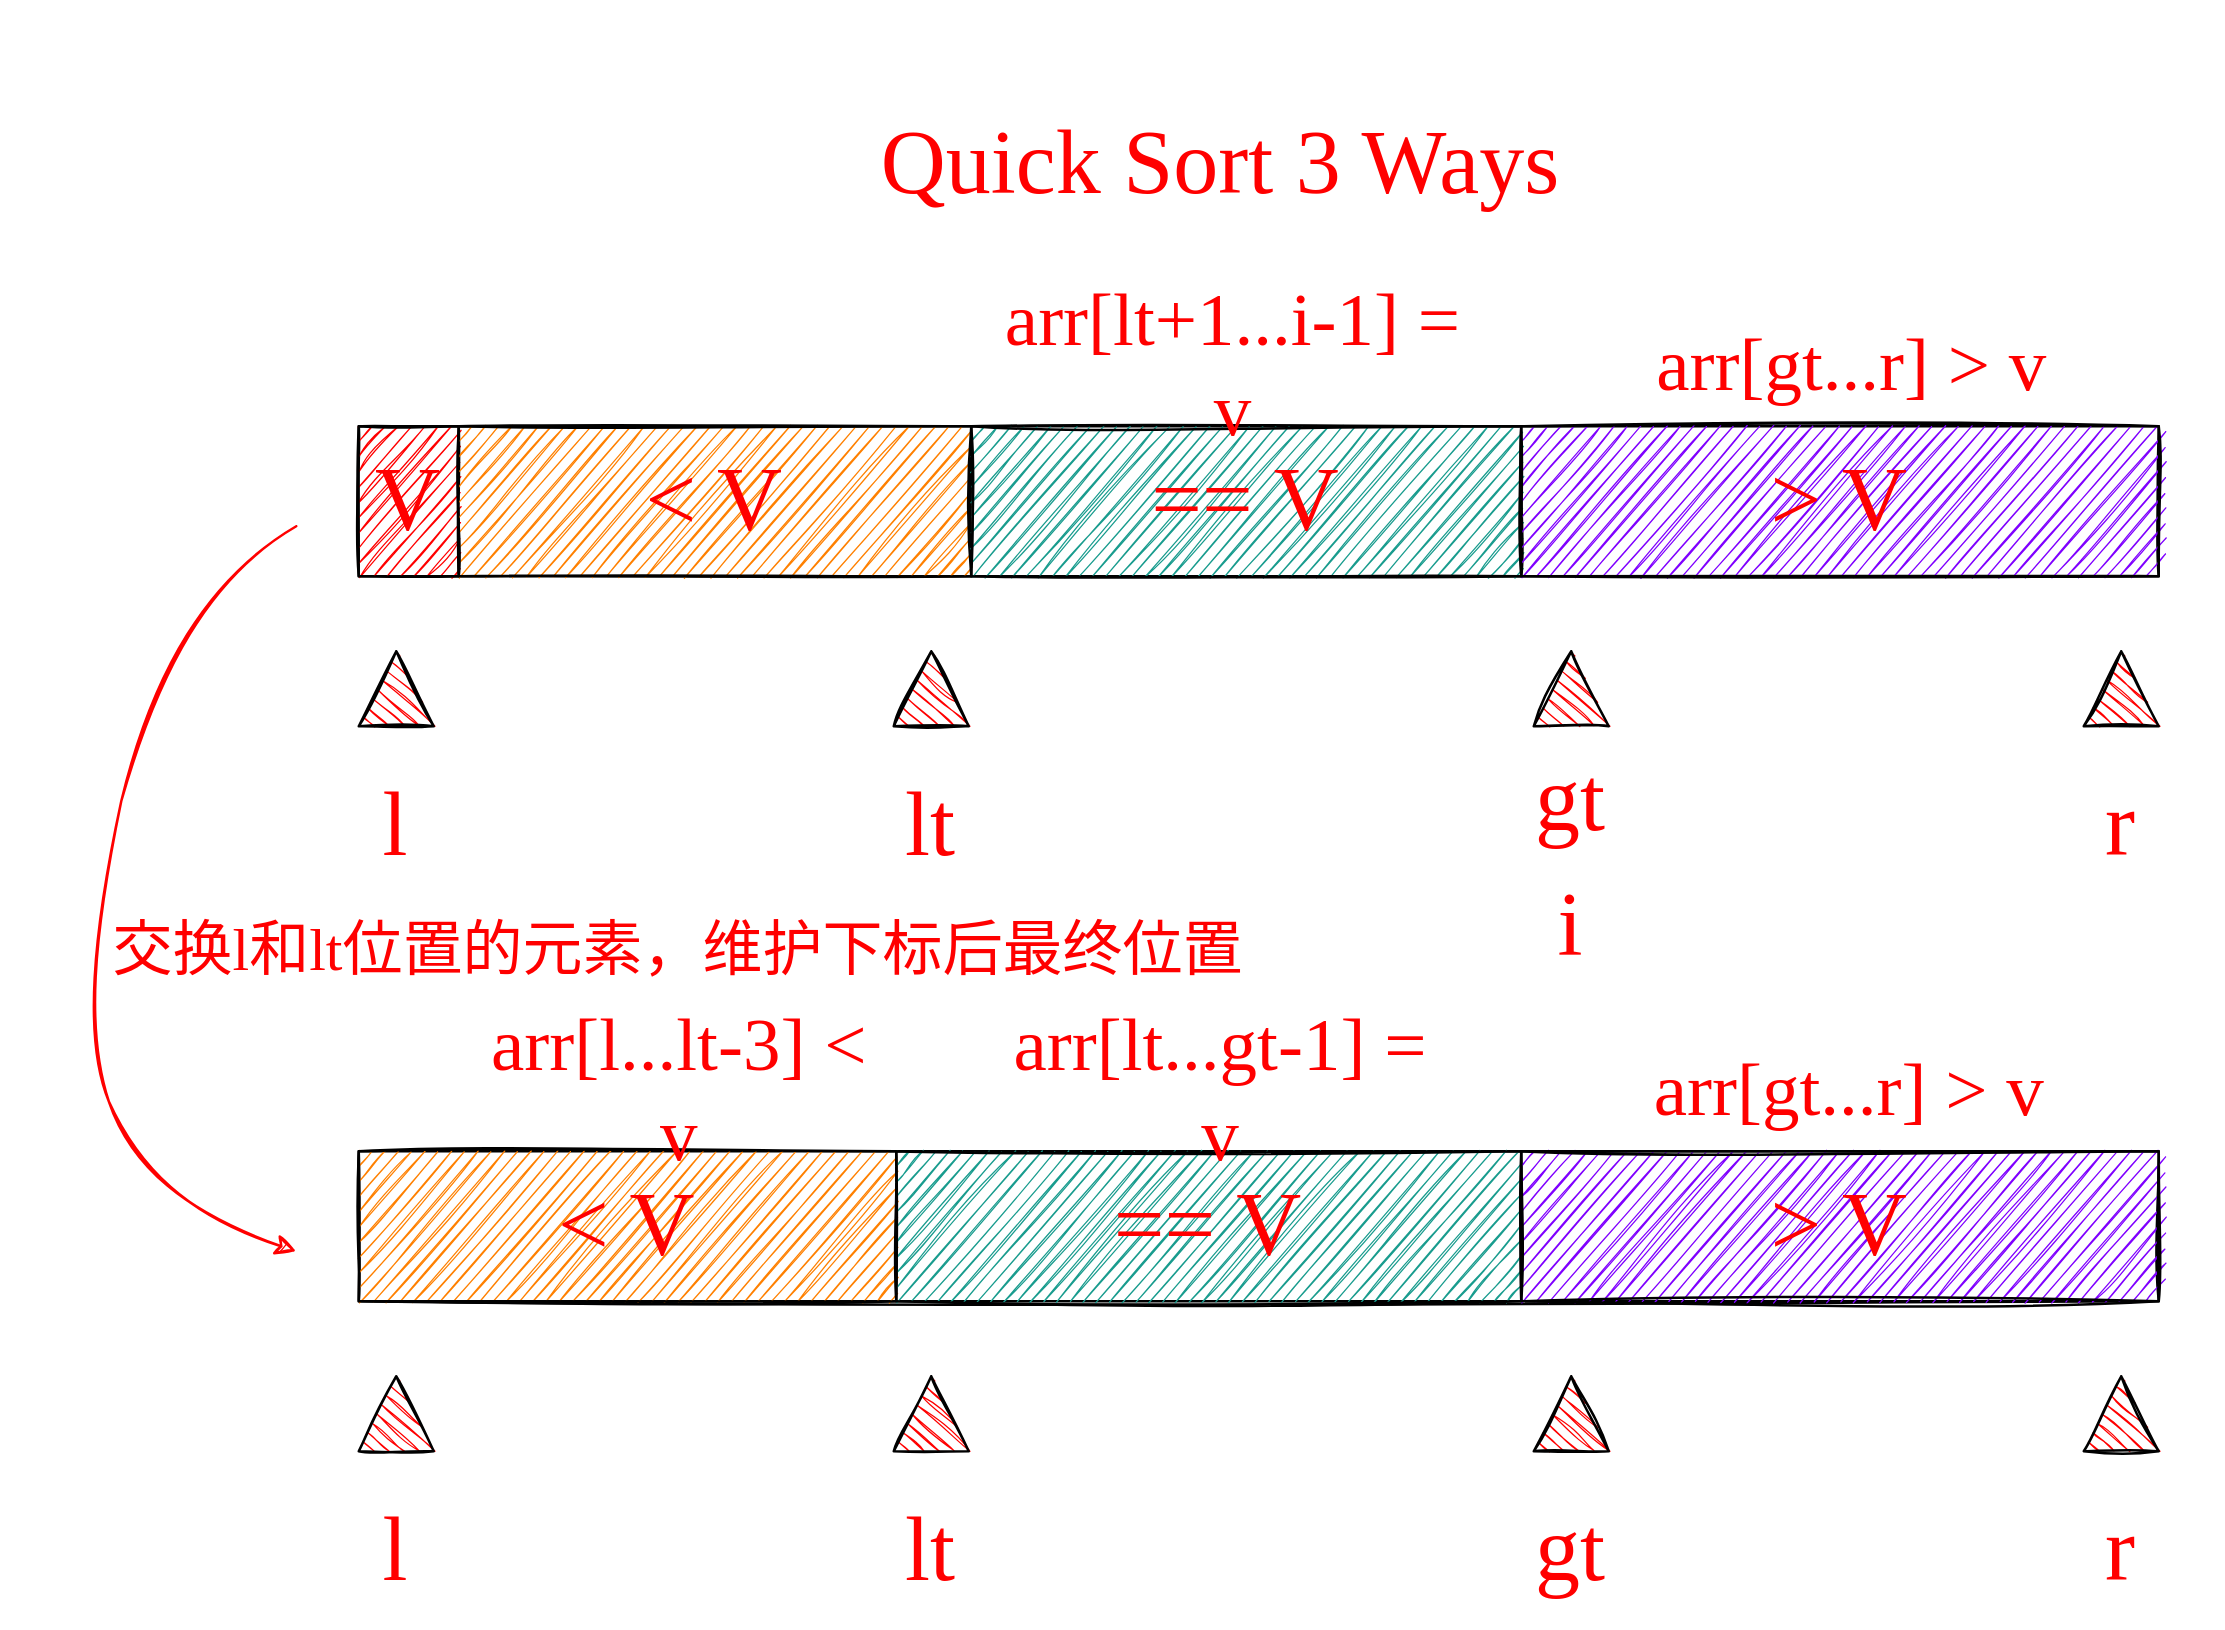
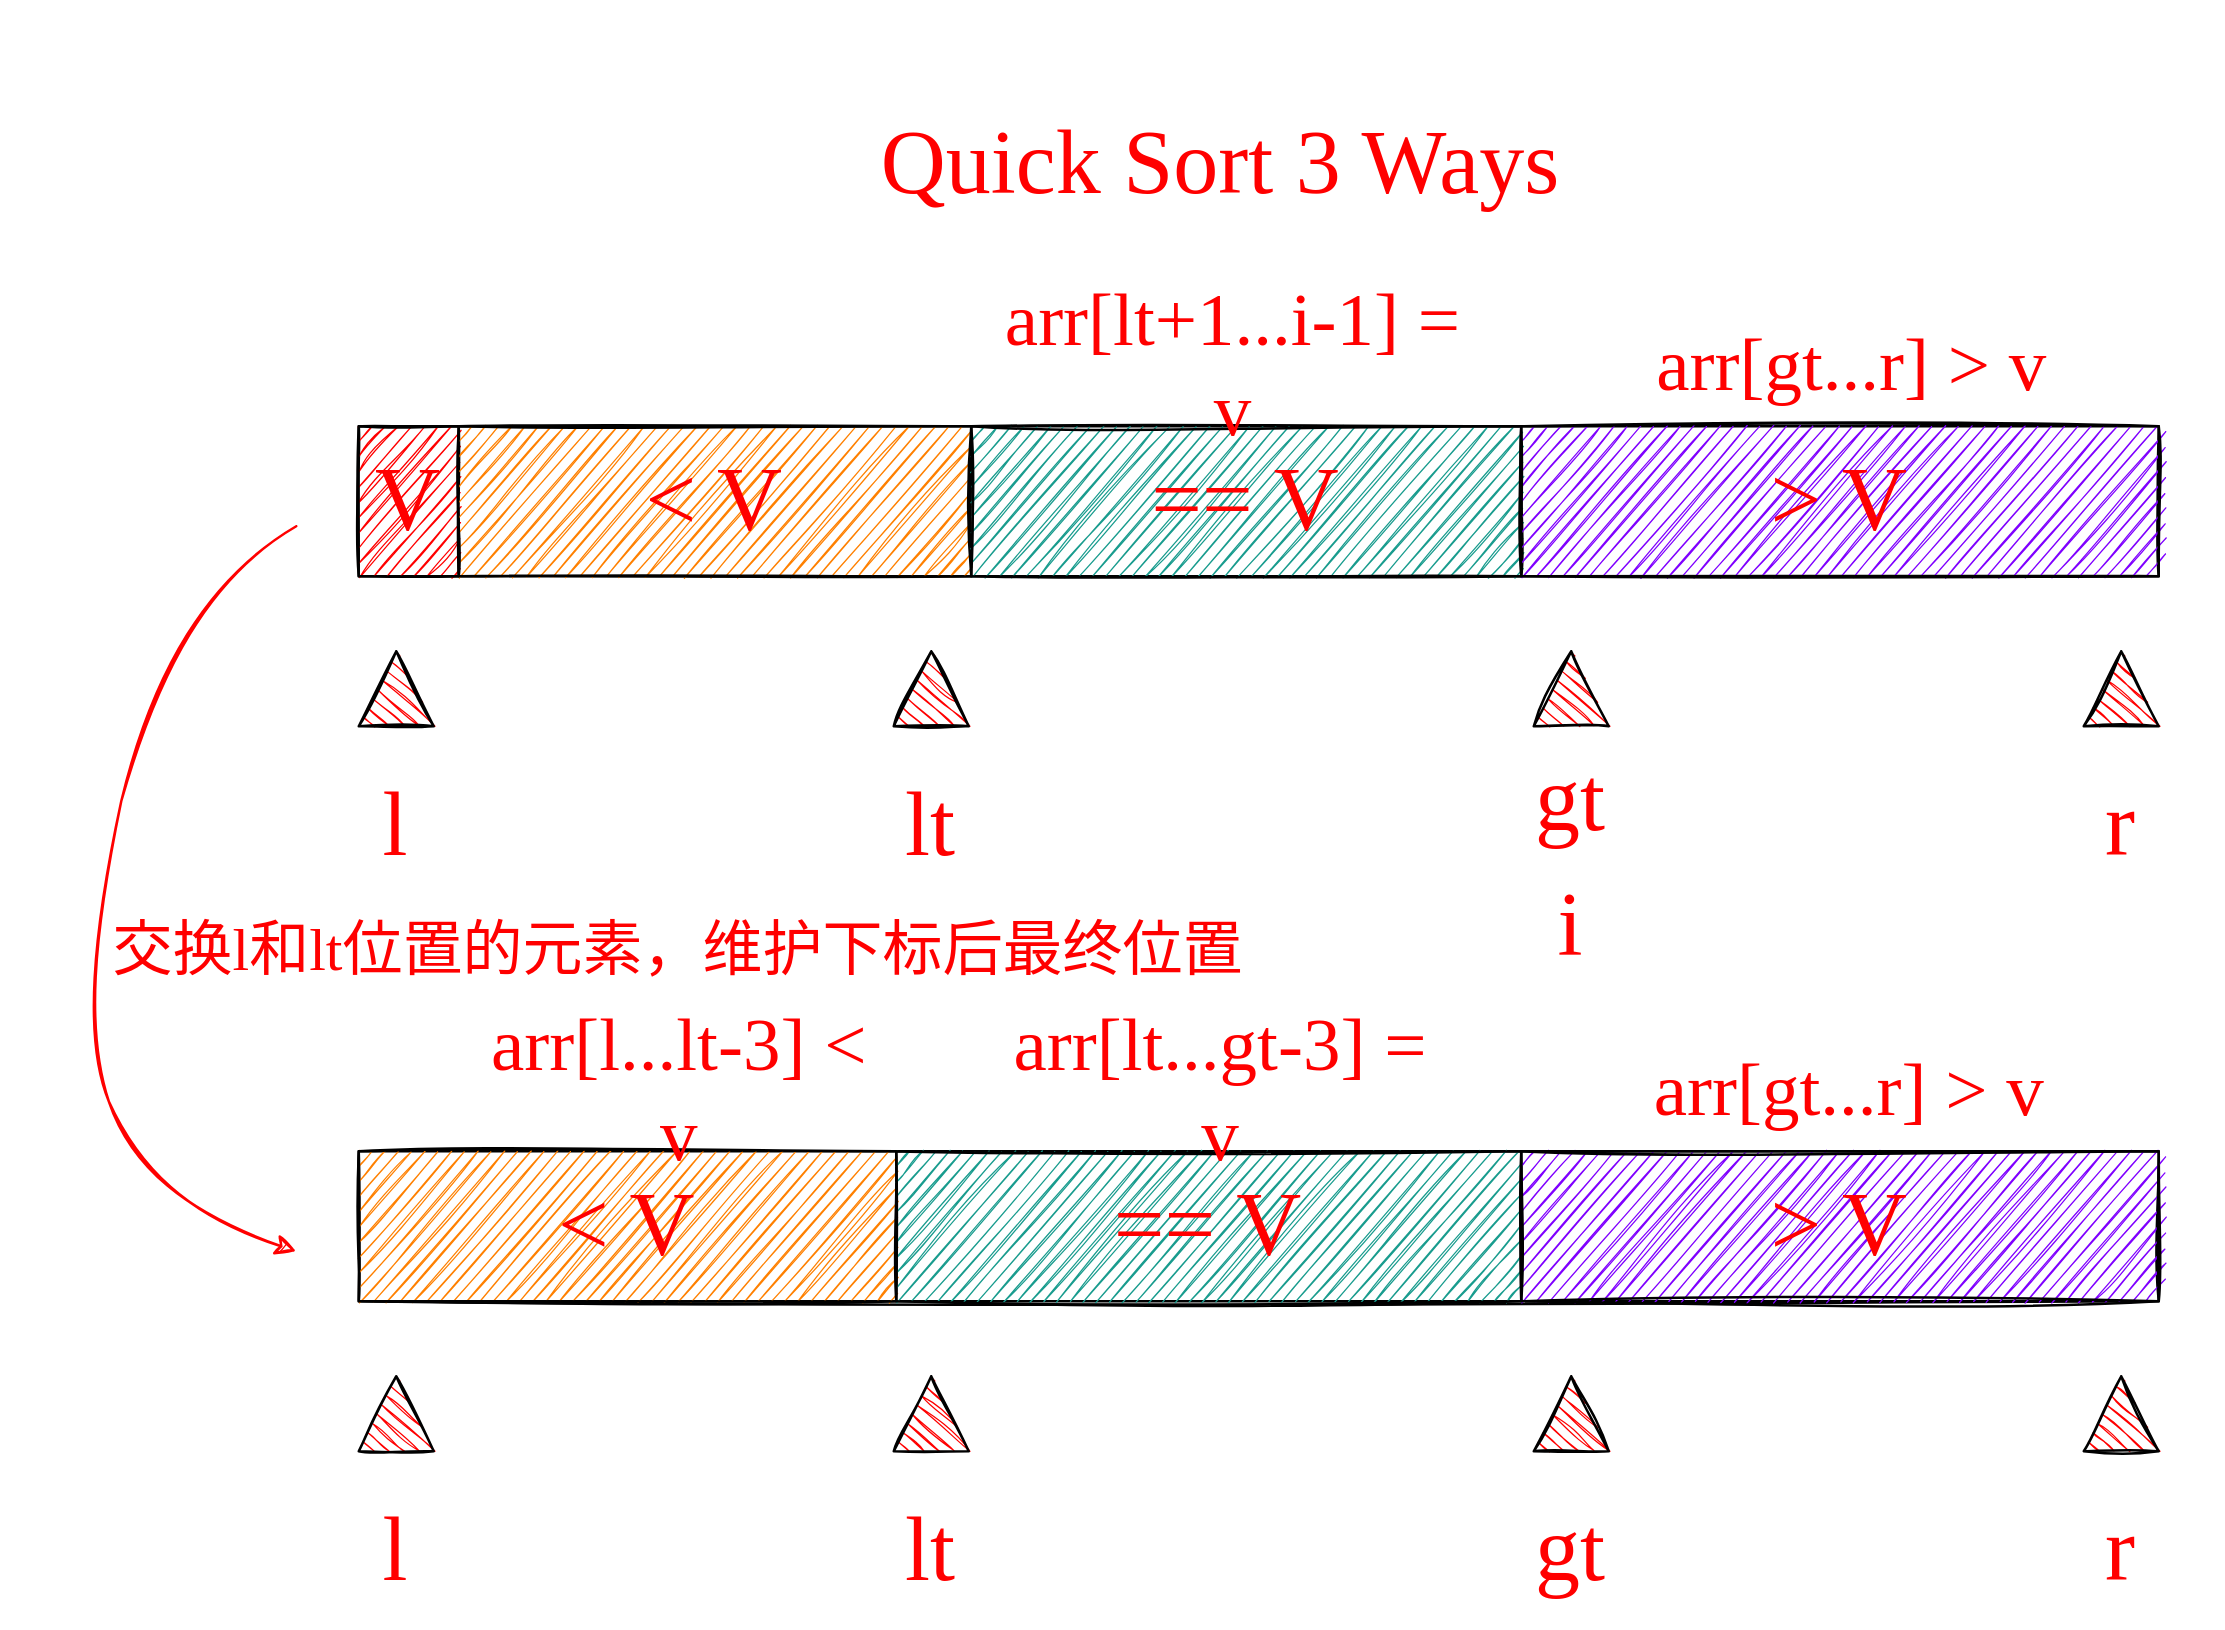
  <mxCell id="0" />
  <mxCell id="1" parent="0" />
  <mxCell id="2" value="" style="rounded=0;whiteSpace=wrap;html=1;sketch=1;" vertex="1" parent="1"><mxGeometry x="143" y="170" width="720" height="60" as="geometry" /></mxCell>
  <mxCell id="3" value="Quick Sort 3 Ways" style="text;html=1;strokeColor=none;fillColor=none;align=center;verticalAlign=middle;whiteSpace=wrap;rounded=0;fontFamily=中国式手写风;fontSize=36;fontColor=#FF0000;sketch=1;" vertex="1" parent="1"><mxGeometry x="343" y="20" width="290" height="90" as="geometry" /></mxCell>
  <mxCell id="4" value="V" style="rounded=0;whiteSpace=wrap;html=1;fontFamily=中国式手写风;fontSize=36;fontColor=#FF0000;fillColor=#FF0000;sketch=1;" vertex="1" parent="1"><mxGeometry x="143" y="170" width="40" height="60" as="geometry" /></mxCell>
  <mxCell id="5" value="&amp;lt; V" style="rounded=0;whiteSpace=wrap;html=1;fontFamily=中国式手写风;fontSize=36;fontColor=#FF0000;fillColor=#FF8000;sketch=1;" vertex="1" parent="1"><mxGeometry x="183" y="170" width="205" height="60" as="geometry" /></mxCell>
  <mxCell id="6" value="== V" style="rounded=0;whiteSpace=wrap;html=1;fontFamily=中国式手写风;fontSize=36;fontColor=#FF0000;fillColor=#199C8E;sketch=1;" vertex="1" parent="1"><mxGeometry x="388" y="170" width="220" height="60" as="geometry" /></mxCell>
  <mxCell id="7" value="&amp;gt; V" style="rounded=0;whiteSpace=wrap;html=1;fontFamily=中国式手写风;fontSize=36;fontColor=#FF0000;fillColor=#7F00FF;sketch=1;" vertex="1" parent="1"><mxGeometry x="608" y="170" width="255" height="60" as="geometry" /></mxCell>
  <mxCell id="8" value="" style="triangle;whiteSpace=wrap;html=1;fontFamily=中国式手写风;fontSize=36;fontColor=#FF0000;rotation=-90;fillColor=#FF0000;sketch=1;" vertex="1" parent="1"><mxGeometry x="143" y="260" width="30" height="30" as="geometry" /></mxCell>
  <mxCell id="9" value="" style="triangle;whiteSpace=wrap;html=1;fontFamily=中国式手写风;fontSize=36;fontColor=#FF0000;rotation=-90;fillColor=#FF0000;sketch=1;" vertex="1" parent="1"><mxGeometry x="357" y="260" width="30" height="30" as="geometry" /></mxCell>
  <mxCell id="10" value="" style="triangle;whiteSpace=wrap;html=1;fontFamily=中国式手写风;fontSize=36;fontColor=#FF0000;rotation=-90;fillColor=#FF0000;sketch=1;" vertex="1" parent="1"><mxGeometry x="613" y="260" width="30" height="30" as="geometry" /></mxCell>
  <mxCell id="11" value="" style="triangle;whiteSpace=wrap;html=1;fontFamily=中国式手写风;fontSize=36;fontColor=#FF0000;rotation=-90;fillColor=#FF0000;sketch=1;" vertex="1" parent="1"><mxGeometry x="833" y="260" width="30" height="30" as="geometry" /></mxCell>
  <mxCell id="12" value="l" style="text;html=1;strokeColor=none;fillColor=none;align=center;verticalAlign=middle;whiteSpace=wrap;rounded=0;fontFamily=中国式手写风;fontSize=36;fontColor=#FF0000;sketch=1;" vertex="1" parent="1"><mxGeometry x="138" y="320" width="40" height="20" as="geometry" /></mxCell>
  <mxCell id="13" value="lt" style="text;html=1;strokeColor=none;fillColor=none;align=center;verticalAlign=middle;whiteSpace=wrap;rounded=0;fontFamily=中国式手写风;fontSize=36;fontColor=#FF0000;sketch=1;" vertex="1" parent="1"><mxGeometry x="352" y="320" width="40" height="20" as="geometry" /></mxCell>
  <mxCell id="14" value="i" style="text;html=1;strokeColor=none;fillColor=none;align=center;verticalAlign=middle;whiteSpace=wrap;rounded=0;fontFamily=中国式手写风;fontSize=36;fontColor=#FF0000;sketch=1;" vertex="1" parent="1"><mxGeometry x="608" y="360" width="40" height="20" as="geometry" /></mxCell>
  <mxCell id="15" value="gt" style="text;html=1;strokeColor=none;fillColor=none;align=center;verticalAlign=middle;whiteSpace=wrap;rounded=0;fontFamily=中国式手写风;fontSize=36;fontColor=#FF0000;sketch=1;" vertex="1" parent="1"><mxGeometry x="608" y="310" width="40" height="20" as="geometry" /></mxCell>
  <mxCell id="16" value="r" style="text;html=1;strokeColor=none;fillColor=none;align=center;verticalAlign=middle;whiteSpace=wrap;rounded=0;fontFamily=中国式手写风;fontSize=36;fontColor=#FF0000;sketch=1;" vertex="1" parent="1"><mxGeometry x="828" y="320" width="40" height="20" as="geometry" /></mxCell>
  <mxCell id="17" value="arr[gt...r] &amp;gt; v" style="text;html=1;strokeColor=none;fillColor=none;align=center;verticalAlign=middle;whiteSpace=wrap;rounded=0;fontFamily=中国式手写风;fontSize=30;fontColor=#FF0000;sketch=1;" vertex="1" parent="1"><mxGeometry x="653" y="120" width="175" height="50" as="geometry" /></mxCell>
  <mxCell id="18" value="arr[lt+1...i-1] = v" style="text;html=1;strokeColor=none;fillColor=none;align=center;verticalAlign=middle;whiteSpace=wrap;rounded=0;fontFamily=中国式手写风;fontSize=30;fontColor=#FF0000;sketch=1;" vertex="1" parent="1"><mxGeometry x="398" y="120" width="190" height="50" as="geometry" /></mxCell>
  <mxCell id="19" value="" style="rounded=0;whiteSpace=wrap;html=1;sketch=1;" vertex="1" parent="1"><mxGeometry x="143" y="460" width="720" height="60" as="geometry" /></mxCell>
  <mxCell id="20" value="&amp;lt; V" style="rounded=0;whiteSpace=wrap;html=1;fontFamily=中国式手写风;fontSize=36;fontColor=#FF0000;fillColor=#FF8000;sketch=1;" vertex="1" parent="1"><mxGeometry x="143" y="460" width="215" height="60" as="geometry" /></mxCell>
  <mxCell id="21" value="== V" style="rounded=0;whiteSpace=wrap;html=1;fontFamily=中国式手写风;fontSize=36;fontColor=#FF0000;fillColor=#199C8E;sketch=1;" vertex="1" parent="1"><mxGeometry x="358" y="460" width="250" height="60" as="geometry" /></mxCell>
  <mxCell id="22" value="&amp;gt; V" style="rounded=0;whiteSpace=wrap;html=1;fontFamily=中国式手写风;fontSize=36;fontColor=#FF0000;fillColor=#7F00FF;sketch=1;" vertex="1" parent="1"><mxGeometry x="608" y="460" width="255" height="60" as="geometry" /></mxCell>
  <mxCell id="23" value="" style="triangle;whiteSpace=wrap;html=1;fontFamily=中国式手写风;fontSize=36;fontColor=#FF0000;rotation=-90;fillColor=#FF0000;sketch=1;" vertex="1" parent="1"><mxGeometry x="143" y="550" width="30" height="30" as="geometry" /></mxCell>
  <mxCell id="24" value="" style="triangle;whiteSpace=wrap;html=1;fontFamily=中国式手写风;fontSize=36;fontColor=#FF0000;rotation=-90;fillColor=#FF0000;sketch=1;" vertex="1" parent="1"><mxGeometry x="357" y="550" width="30" height="30" as="geometry" /></mxCell>
  <mxCell id="25" value="" style="triangle;whiteSpace=wrap;html=1;fontFamily=中国式手写风;fontSize=36;fontColor=#FF0000;rotation=-90;fillColor=#FF0000;sketch=1;" vertex="1" parent="1"><mxGeometry x="613" y="550" width="30" height="30" as="geometry" /></mxCell>
  <mxCell id="26" value="" style="triangle;whiteSpace=wrap;html=1;fontFamily=中国式手写风;fontSize=36;fontColor=#FF0000;rotation=-90;fillColor=#FF0000;sketch=1;" vertex="1" parent="1"><mxGeometry x="833" y="550" width="30" height="30" as="geometry" /></mxCell>
  <mxCell id="27" value="l" style="text;html=1;strokeColor=none;fillColor=none;align=center;verticalAlign=middle;whiteSpace=wrap;rounded=0;fontFamily=中国式手写风;fontSize=36;fontColor=#FF0000;sketch=1;" vertex="1" parent="1"><mxGeometry x="138" y="610" width="40" height="20" as="geometry" /></mxCell>
  <mxCell id="28" value="lt" style="text;html=1;strokeColor=none;fillColor=none;align=center;verticalAlign=middle;whiteSpace=wrap;rounded=0;fontFamily=中国式手写风;fontSize=36;fontColor=#FF0000;sketch=1;" vertex="1" parent="1"><mxGeometry x="352" y="610" width="40" height="20" as="geometry" /></mxCell>
  <mxCell id="29" value="gt" style="text;html=1;strokeColor=none;fillColor=none;align=center;verticalAlign=middle;whiteSpace=wrap;rounded=0;fontFamily=中国式手写风;fontSize=36;fontColor=#FF0000;sketch=1;" vertex="1" parent="1"><mxGeometry x="608" y="610" width="40" height="20" as="geometry" /></mxCell>
  <mxCell id="30" value="r" style="text;html=1;strokeColor=none;fillColor=none;align=center;verticalAlign=middle;whiteSpace=wrap;rounded=0;fontFamily=中国式手写风;fontSize=36;fontColor=#FF0000;sketch=1;" vertex="1" parent="1"><mxGeometry x="828" y="610" width="40" height="20" as="geometry" /></mxCell>
  <mxCell id="31" value="&lt;font style=&quot;font-size: 30px&quot;&gt;arr[l...lt-3] &amp;lt; v&lt;/font&gt;" style="text;html=1;strokeColor=none;fillColor=none;align=center;verticalAlign=middle;whiteSpace=wrap;rounded=0;fontFamily=中国式手写风;fontSize=24;fontColor=#FF0000;sketch=1;" vertex="1" parent="1"><mxGeometry x="184.5" y="410" width="172.5" height="50" as="geometry" /></mxCell>
  <mxCell id="32" value="&lt;font style=&quot;font-size: 30px&quot;&gt;arr[gt...r] &amp;gt; v&lt;/font&gt;" style="text;html=1;strokeColor=none;fillColor=none;align=center;verticalAlign=middle;whiteSpace=wrap;rounded=0;fontFamily=中国式手写风;fontSize=24;fontColor=#FF0000;sketch=1;" vertex="1" parent="1"><mxGeometry x="643" y="410" width="192.5" height="50" as="geometry" /></mxCell>
- <mxCell id="33" value="&lt;font style=&quot;font-size: 30px&quot;&gt;arr[lt...gt-1] = v&lt;/font&gt;" style="text;html=1;strokeColor=none;fillColor=none;align=center;verticalAlign=middle;whiteSpace=wrap;rounded=0;fontFamily=中国式手写风;fontSize=24;fontColor=#FF0000;sketch=1;" vertex="1" parent="1"><mxGeometry x="394.25" y="410" width="187.5" height="50" as="geometry" /></mxCell>
+ <mxCell id="33" value="&lt;font style=&quot;font-size: 30px&quot;&gt;arr[lt...gt-3] = v&lt;/font&gt;" style="text;html=1;strokeColor=none;fillColor=none;align=center;verticalAlign=middle;whiteSpace=wrap;rounded=0;fontFamily=中国式手写风;fontSize=24;fontColor=#FF0000;sketch=1;" vertex="1" parent="1"><mxGeometry x="394.25" y="410" width="187.5" height="50" as="geometry" /></mxCell>
  <mxCell id="34" value="" style="endArrow=classic;html=1;fontSize=30;curved=1;strokeColor=#FF0000;sketch=1;" edge="1" parent="1"><mxGeometry width="50" height="50" relative="1" as="geometry"><mxPoint x="118" y="210" as="sourcePoint" /><mxPoint x="118" y="500" as="targetPoint" /><Array as="points"><mxPoint x="68" y="240" /><mxPoint x="28" y="400" /><mxPoint x="58" y="480" /></Array></mxGeometry></mxCell>
  <mxCell id="35" value="交换l和lt位置的元素，维护下标后最终位置" style="text;html=1;strokeColor=none;fillColor=none;align=center;verticalAlign=middle;whiteSpace=wrap;rounded=0;fontFamily=中国式手写风;fontSize=24;fontColor=#FF0000;sketch=1;" vertex="1" parent="1"><mxGeometry x="20.75" y="355" width="500" height="50" as="geometry" /></mxCell>
